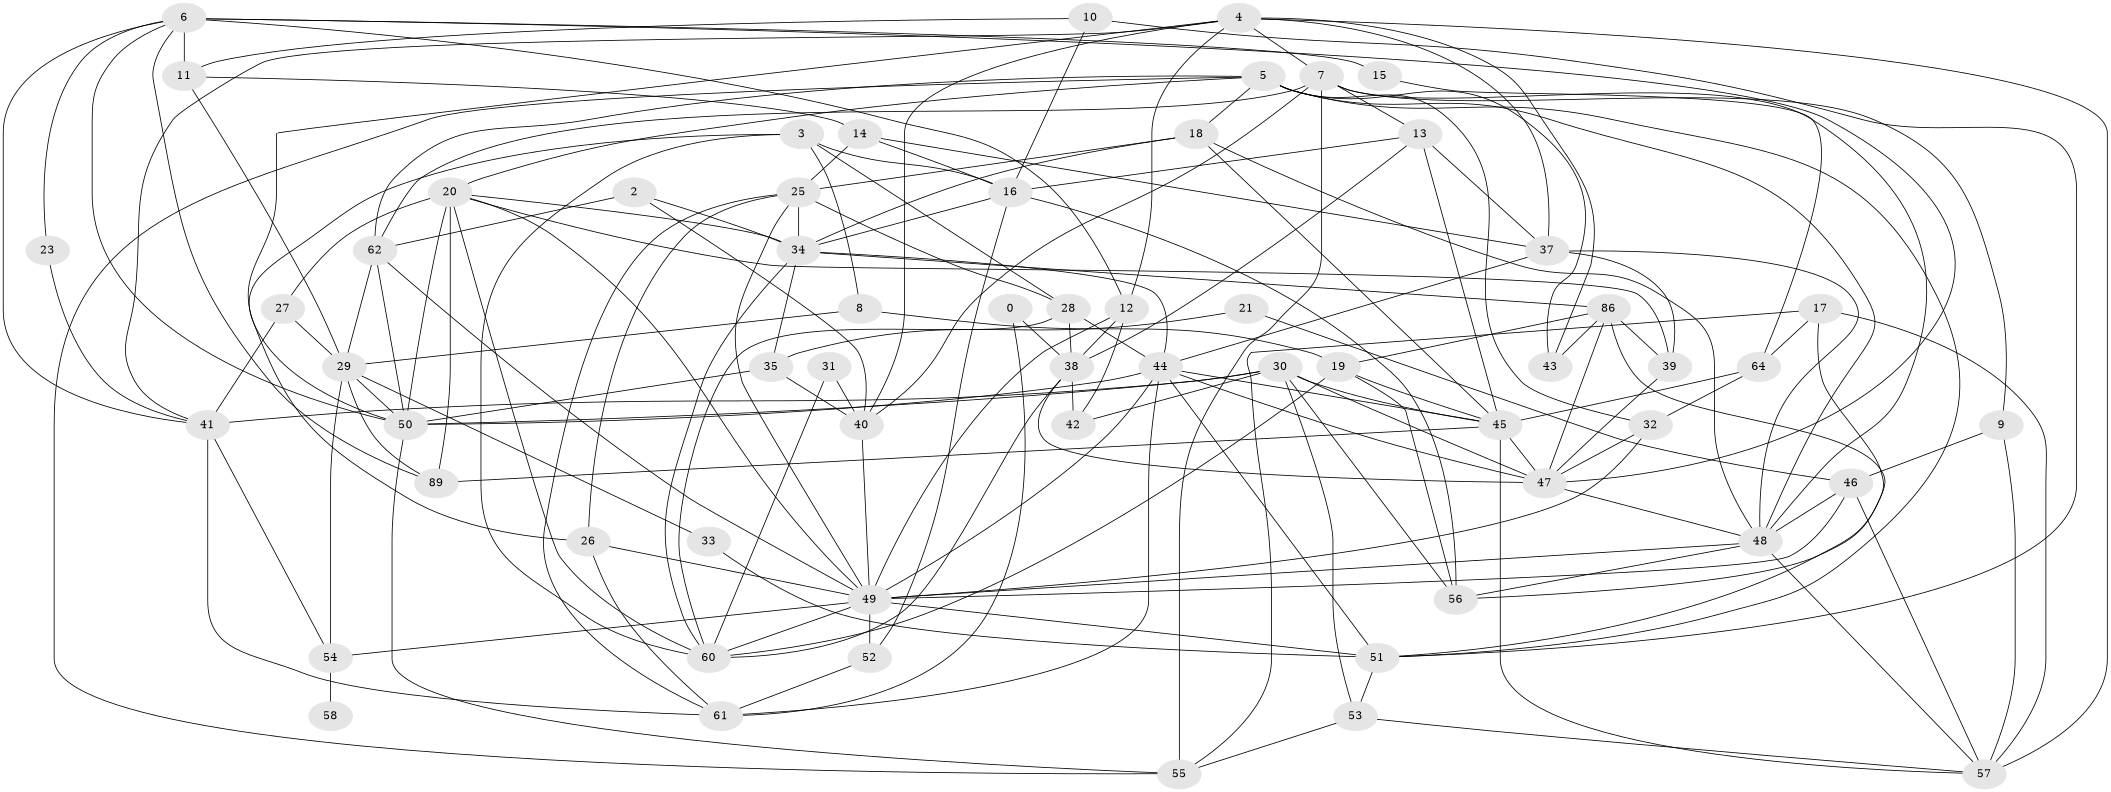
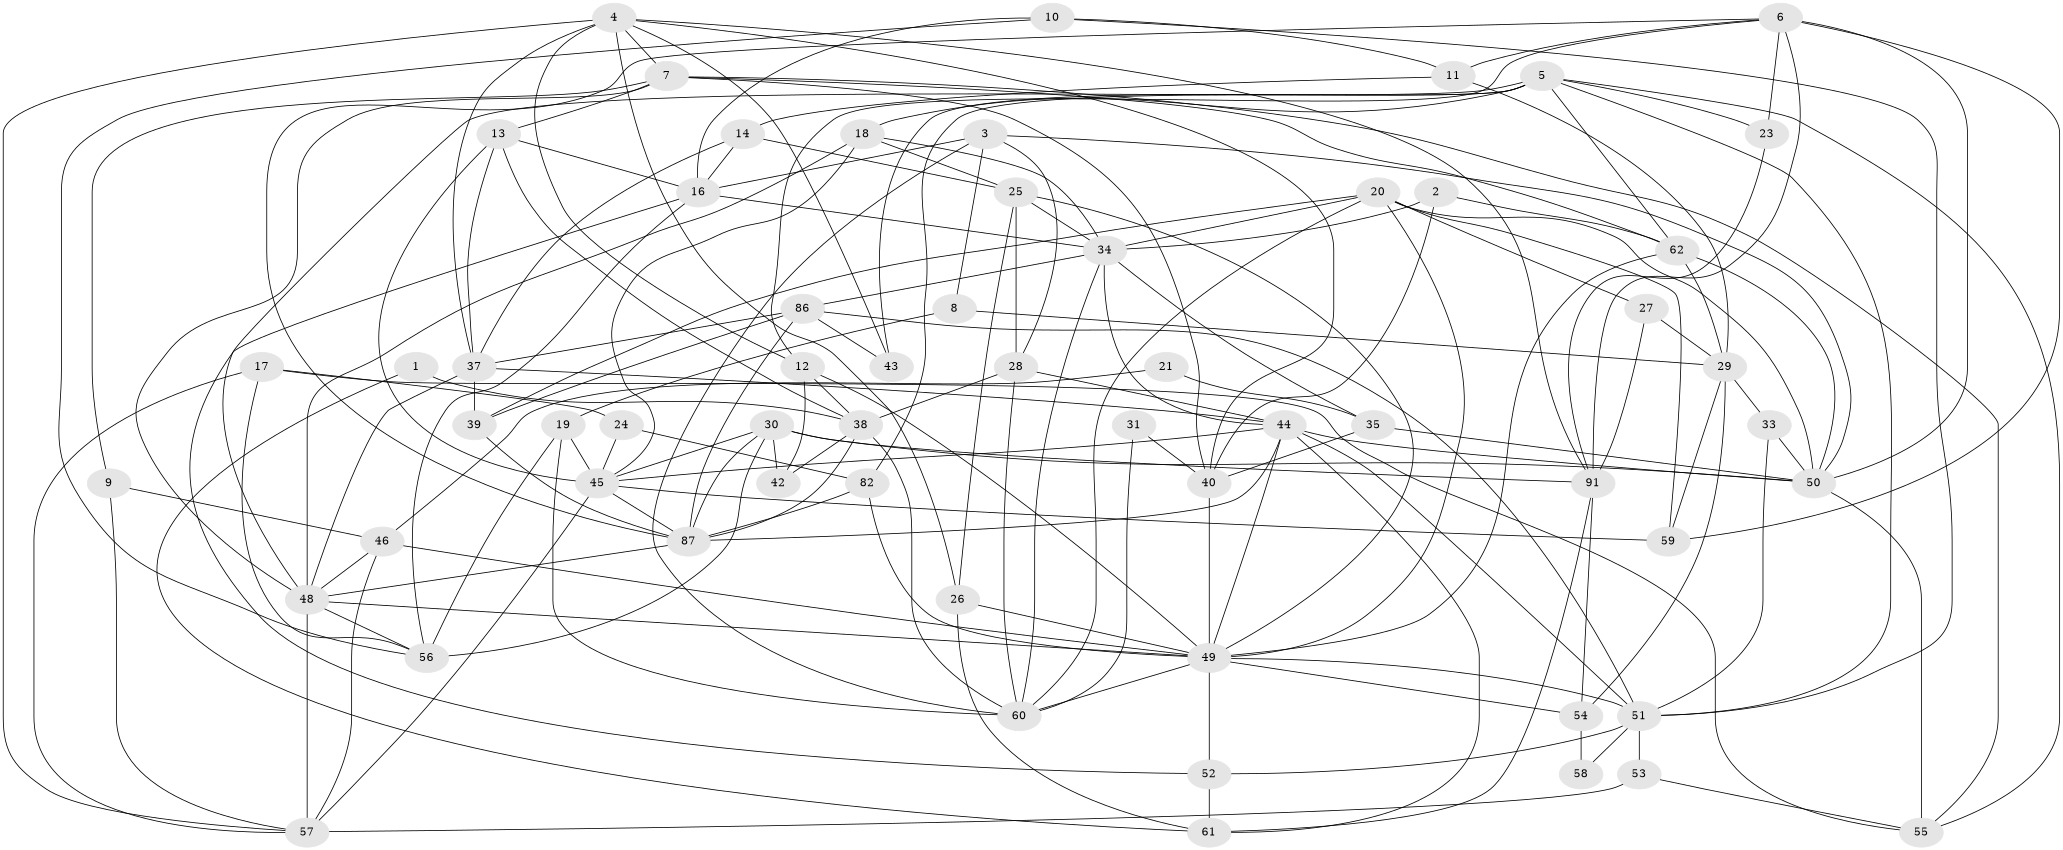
  graph {
    node [color=gray90 style=filled]
    edge [weight=1.0]
-   1 [label=0]
+   1
    38
    61
    60
-   47
+   47 [label=87]
    42
    n7 [label=62]
    2
    34
    40
    50
    29
    49
    35
    44
    n16 [label=86]
    3
    8
    16
    28
    19
    56
    52
    55
    4
    7
    12
    26
    37
-   41
+   41 [label=91]
    43
    57
    48
    9
    13
    39
    54
    5
    18
    23
-   32
+   32 [label=82]
    51
    45
    25
    58
    53
    6
    11
-   15
-   59 [label=89]
+   59
    14
-   24 [label=64]
+   24
    46
    33
    10
    17
    20
    27
    21
    30
    31
    1 -- 38
    1 -- 61
    38 -- 60
    38 -- 47
    38 -- 42
    47 -- 48
    n7 -- 50
    n7 -- 29
    n7 -- 49
    2 -- n7
    2 -- 34
    2 -- 40
    34 -- 60
    34 -- 35
    34 -- 44
    34 -- n16
    40 -- 49
    50 -- 55
-   29 -- 50
+   33 -- 50
    29 -- 54
    29 -- 59
    29 -- 33
    49 -- 60
    49 -- 52
    49 -- 54
    49 -- 51
    35 -- 40
    35 -- 50
    44 -- 61
    44 -- 47
    44 -- 50
    44 -- 49
    44 -- 51
    44 -- 45
    n16 -- 47
-   n16 -- 19
+   n16 -- 37
    n16 -- 43 [weight=2.0]
    n16 -- 39
    n16 -- 51
    3 -- 60
    3 -- 50
    3 -- 8
    3 -- 16
    3 -- 28
    8 -- 29
    8 -- 19
    16 -- 34
    16 -- 56
    16 -- 52
    28 -- 38
    28 -- 60
    28 -- 44
    19 -- 60
    19 -- 56
    19 -- 45
    52 -- 61
    4 -- 40
    4 -- 7
    4 -- 12
    4 -- 26
    4 -- 37
    4 -- 41
    4 -- 43
    4 -- 57
    7 -- n7
    7 -- 40
    7 -- 55
    7 -- 48
    7 -- 9
    7 -- 13
    12 -- 38
    12 -- 42
    12 -- 49
    26 -- 61
    26 -- 49
    37 -- 44
    37 -- 48
    37 -- 39
    41 -- 61
    41 -- 54
    48 -- 49
    48 -- 56
    48 -- 57
    9 -- 57
    9 -- 46
    13 -- 38
    13 -- 16
    13 -- 37
    13 -- 45
    39 -- 47
    54 -- 58
    5 -- n7
    5 -- 55
    5 -- 43
    5 -- 48 [weight=2.0]
    5 -- 18
-   5 -- 20
+   5 -- 23
    5 -- 32
    5 -- 51
    18 -- 34
    18 -- 48
    18 -- 45
    18 -- 25
    23 -- 41
    32 -- 47 [weight=2.0]
    32 -- 49
+   51 -- 52
+   51 -- 58
    51 -- 53
    45 -- 47
    45 -- 57
    45 -- 59
-   25 -- 61
    25 -- 34
    25 -- 49
    25 -- 28
    25 -- 26
    53 -- 55
    53 -- 57
    6 -- 47
    6 -- 50
    6 -- 12
    6 -- 41
    6 -- 23
    6 -- 11
-   6 -- 15 [weight=2.0]
    6 -- 59
    11 -- 29
    11 -- 14
-   15 -- 24
    14 -- 16
    14 -- 37
    14 -- 25
    24 -- 32
    24 -- 45
    46 -- 49
    46 -- 57
    46 -- 48
    33 -- 51
    10 -- 16
+   10 -- 56
    10 -- 51
    10 -- 11
    17 -- 56
    17 -- 55
    17 -- 57
    17 -- 24
    20 -- 60
    20 -- 34
    20 -- 50 [weight=2.0]
    20 -- 49
    20 -- 39
    20 -- 59
    20 -- 27
    27 -- 29
    27 -- 41 [weight=2.0]
    21 -- 35
    21 -- 46
    30 -- 47
    30 -- 42
    30 -- 50
    30 -- 56
    30 -- 41
    30 -- 45
-   30 -- 53
    31 -- 60
    31 -- 40
  }
